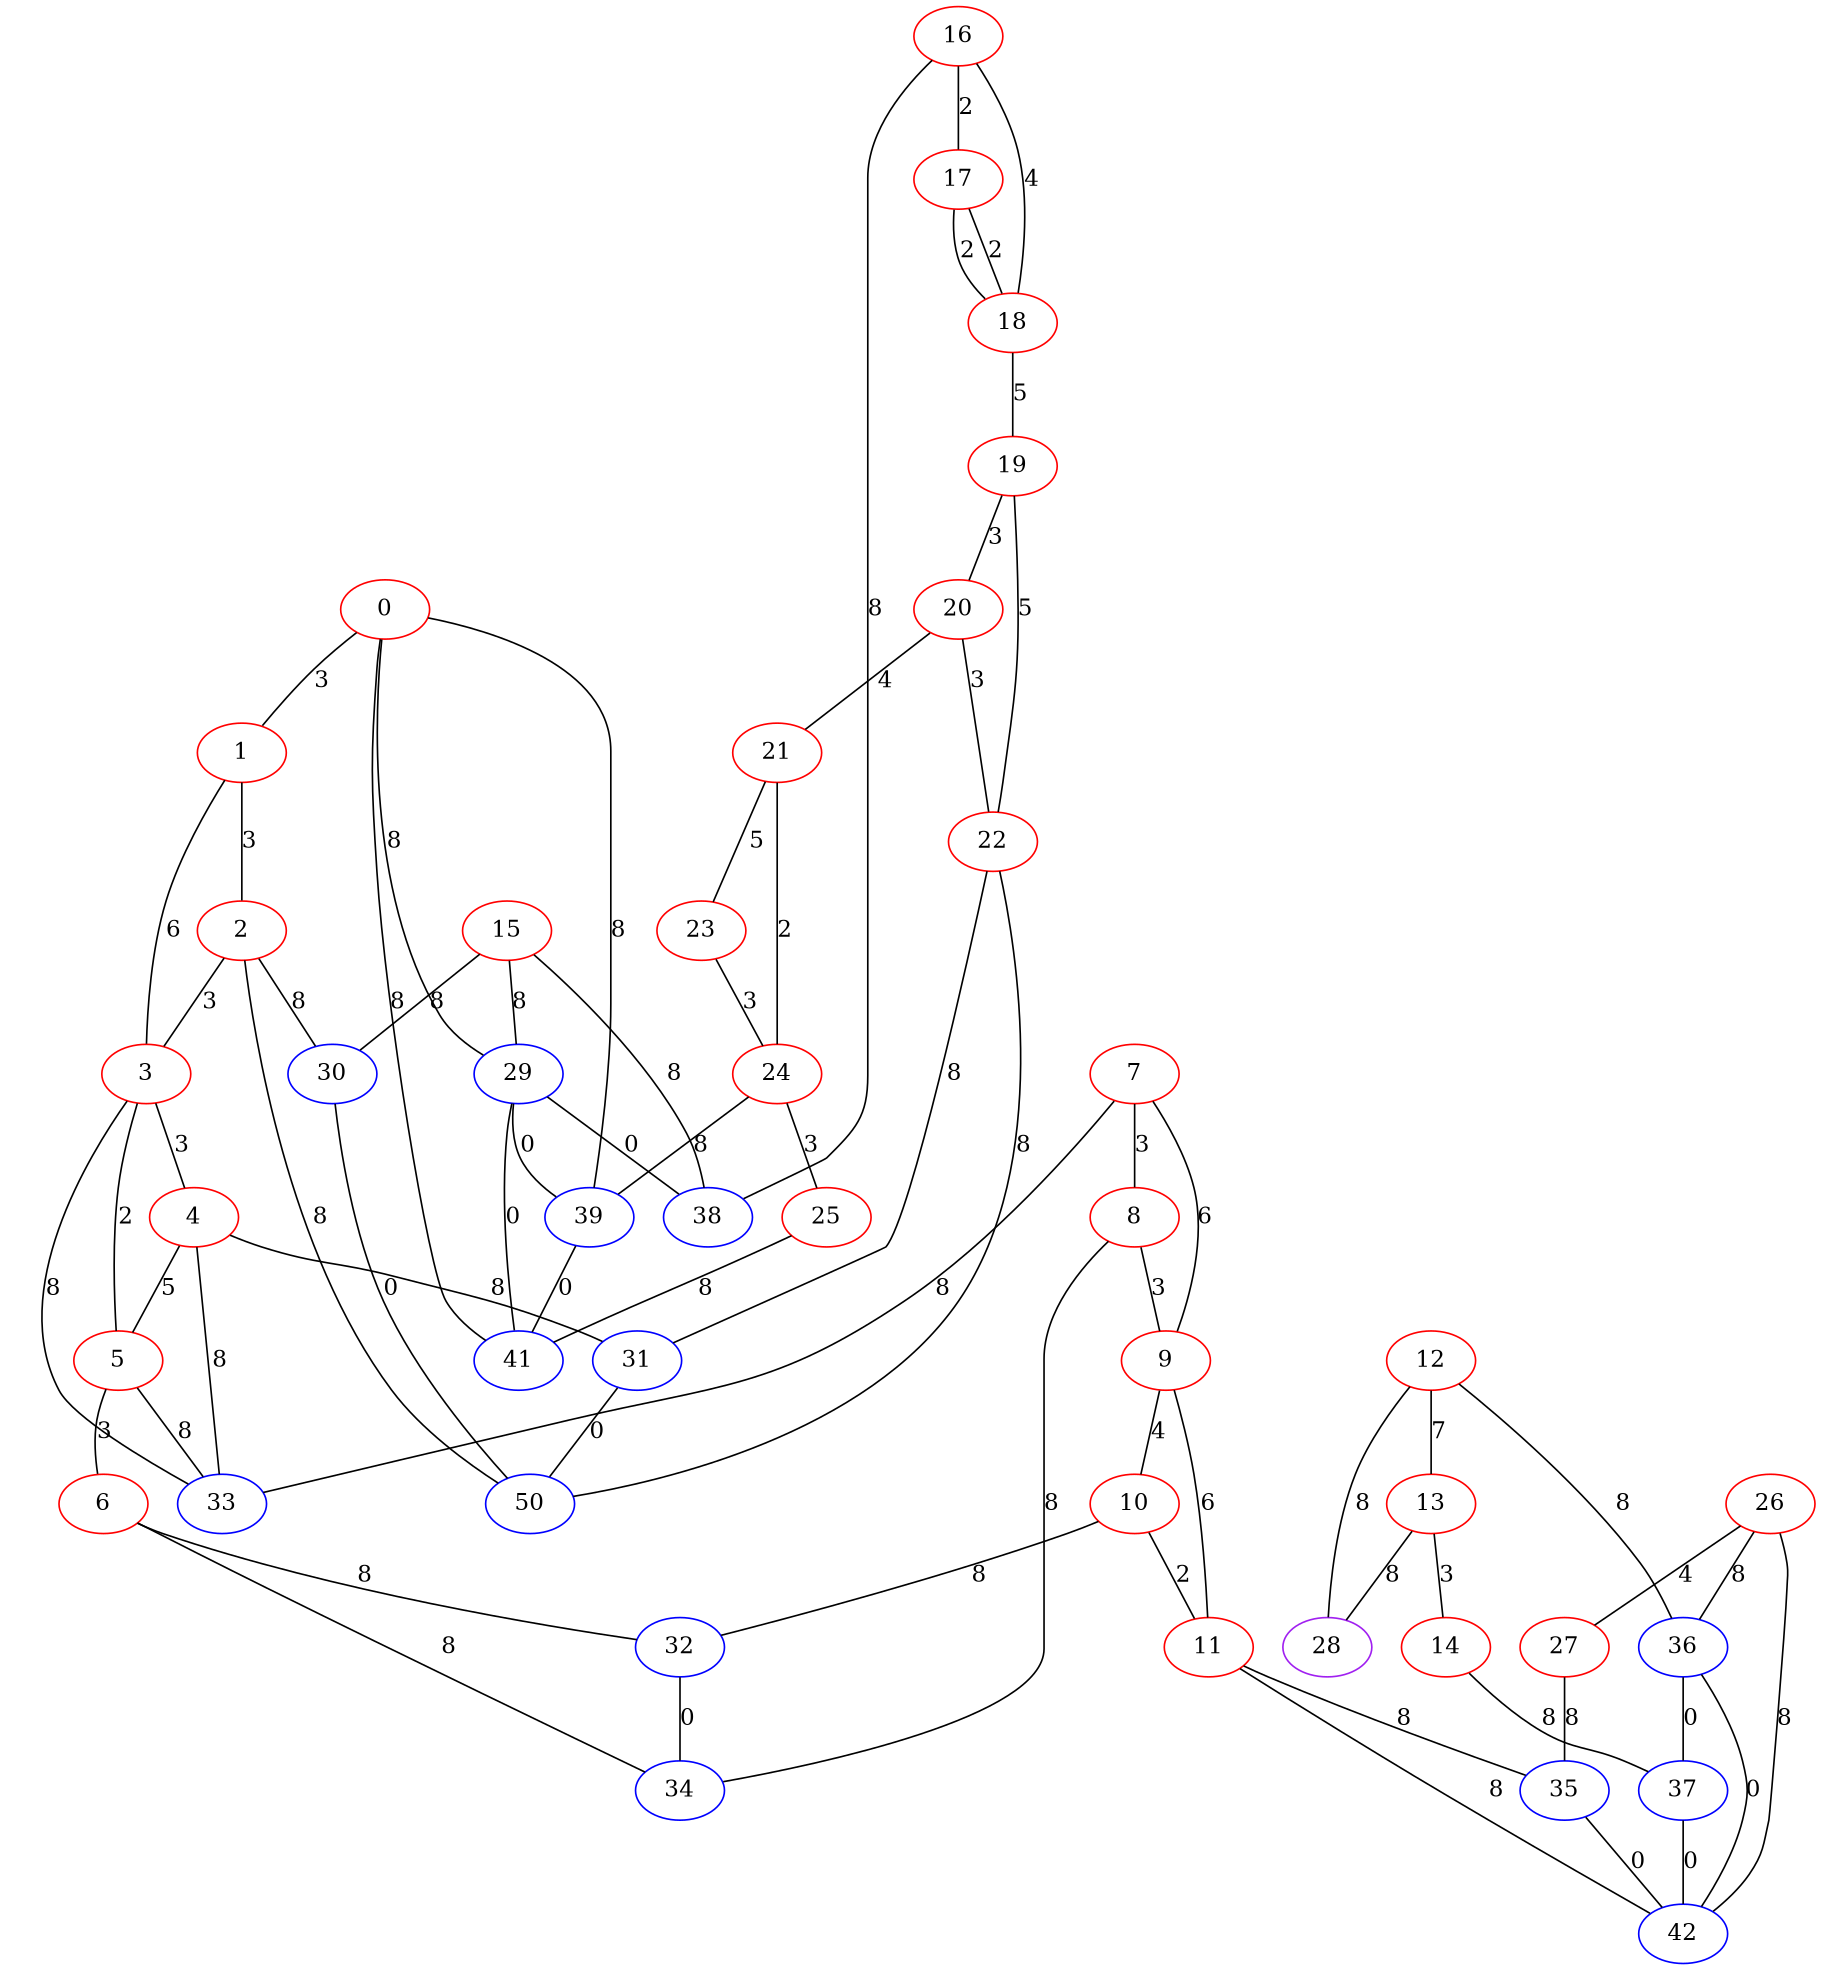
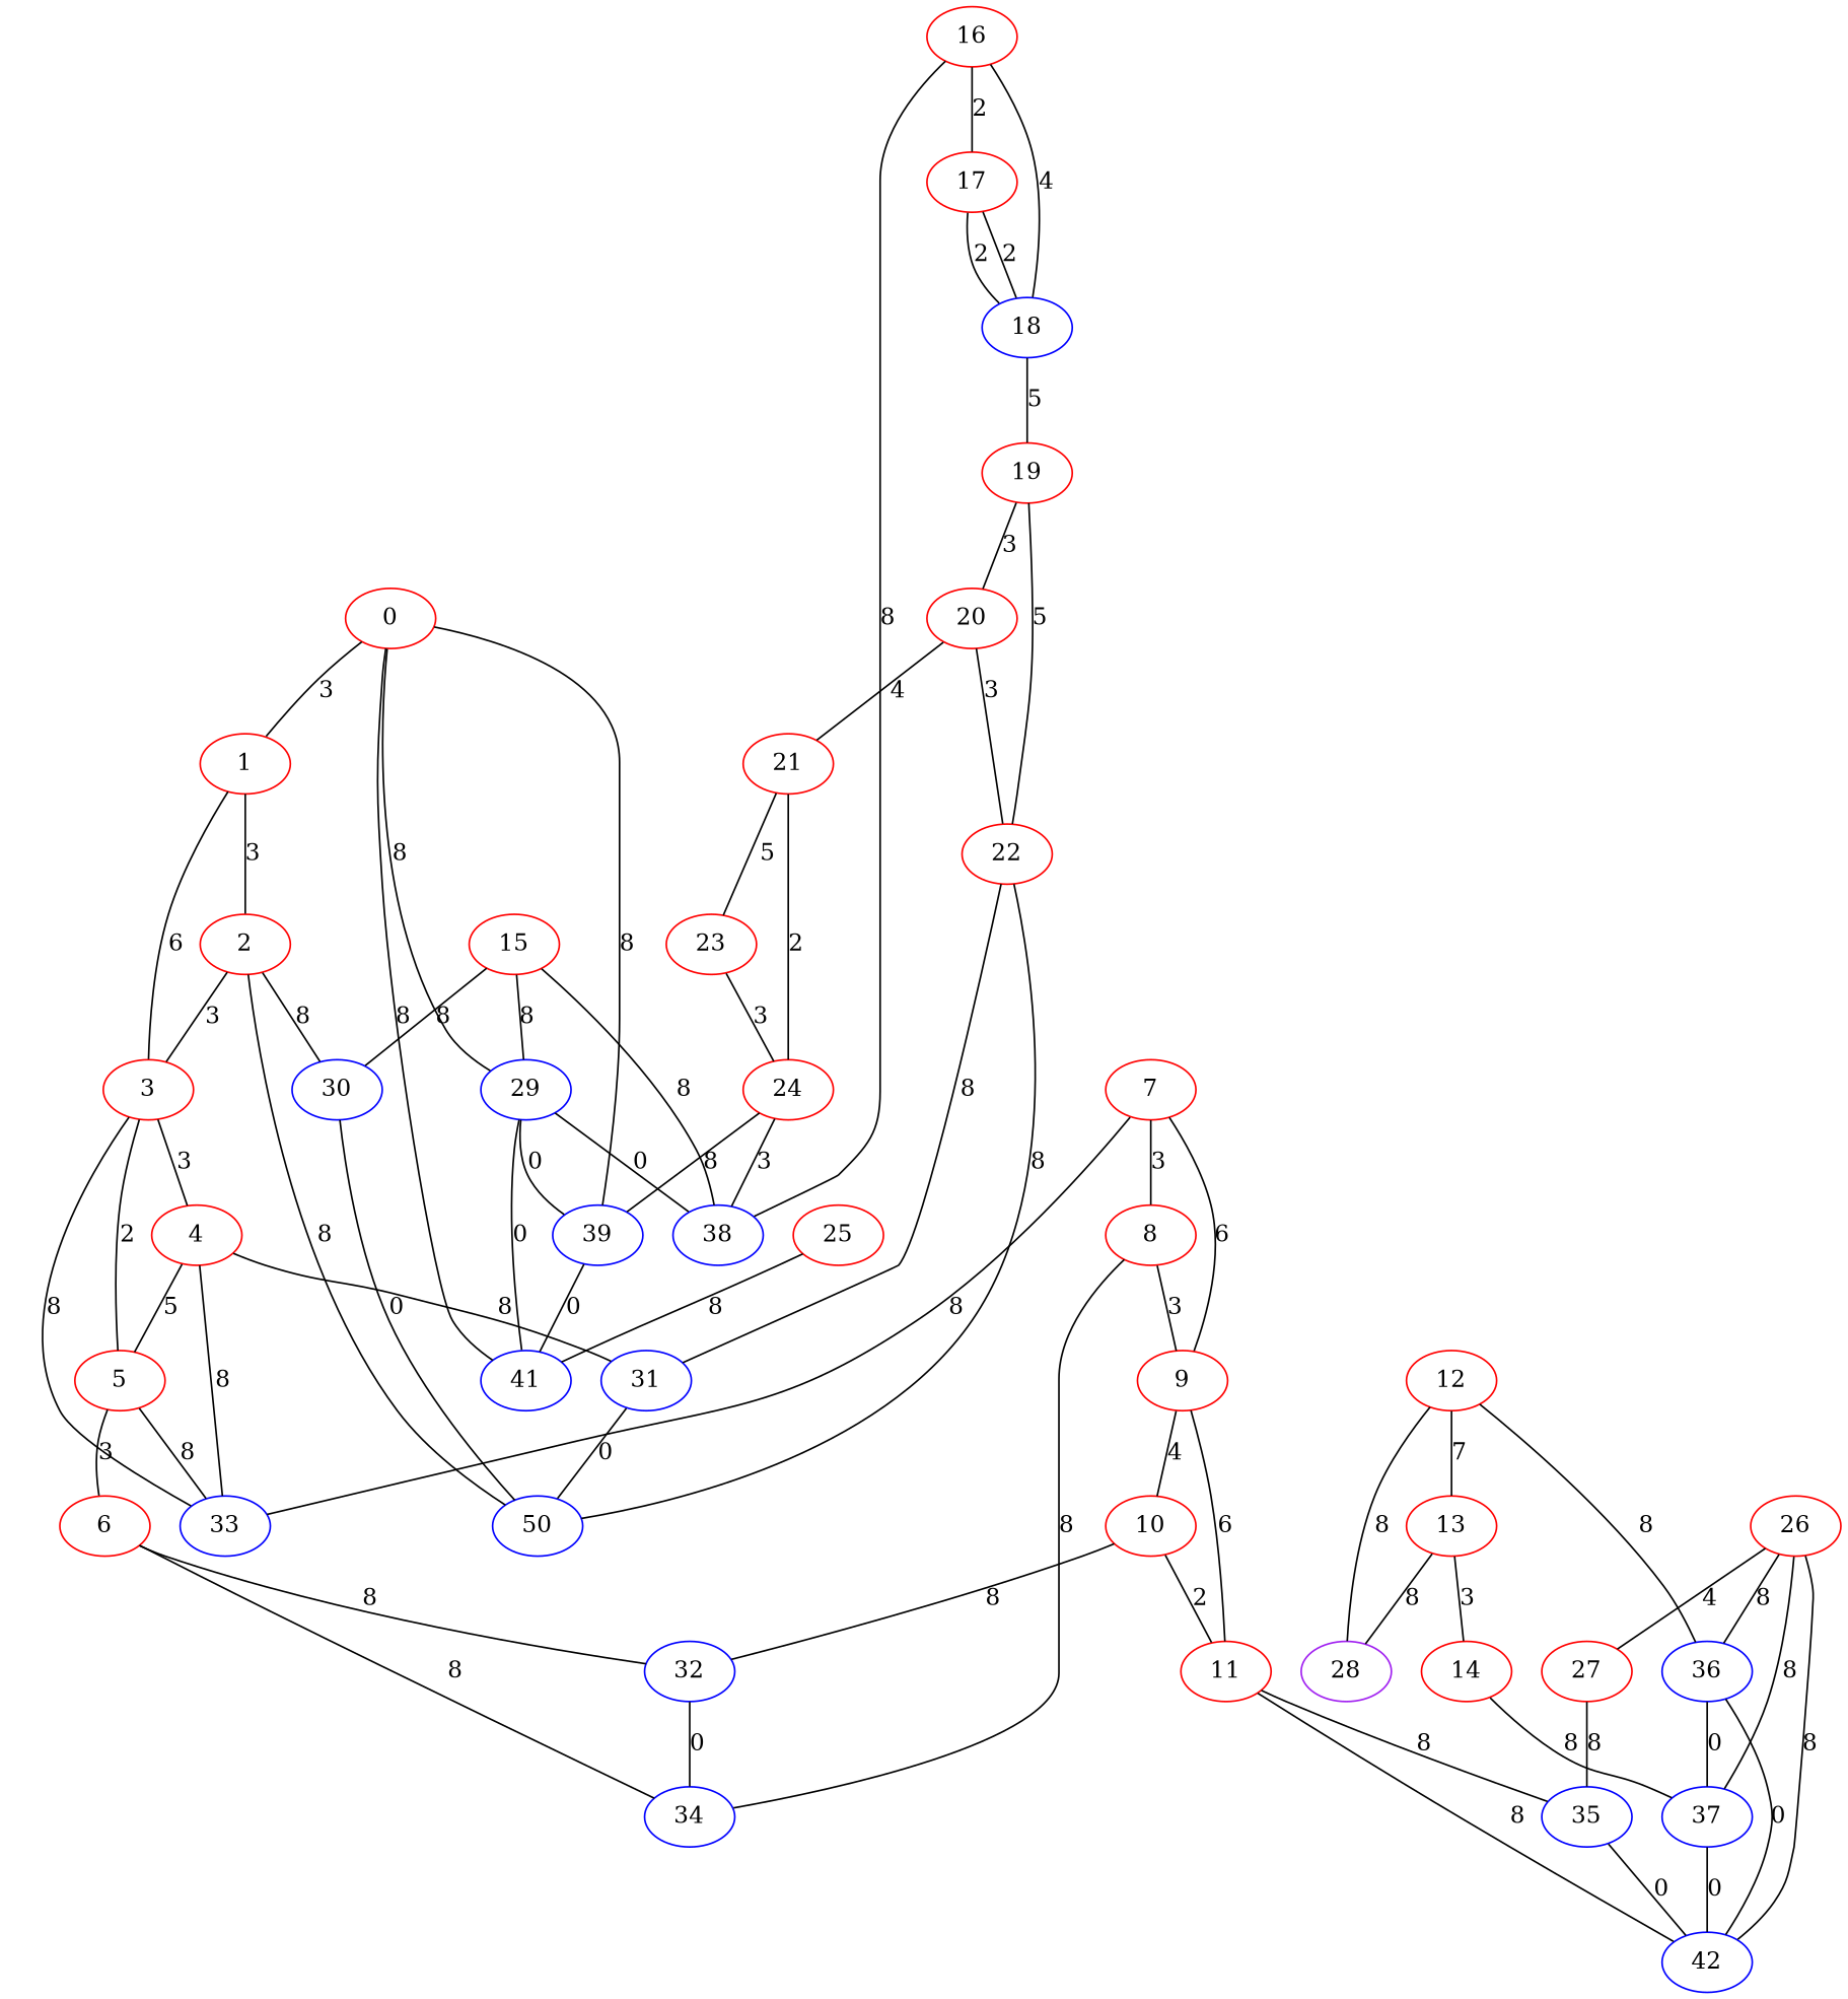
  graph {
    node [color=red weight=1]
    0
    1
    29 [color=blue weight=3]
    39 [color=blue weight=3]
    41 [color=blue weight=3]
    2
    3
    38 [color=blue weight=3]
    30 [color=blue weight=3]
    n10 [color=blue label=50 weight=3]
    4
    5
    33 [color=blue weight=3]
    31 [color=blue weight=3]
    6
    32 [color=blue weight=3]
    34 [color=blue weight=3]
    7
    8
    9
    10
    11
    35 [color=blue weight=3]
    42 [color=blue weight=3]
    12
    13
    28 [color=purple weight=4]
    36 [color=blue weight=3]
    14
    37 [color=blue weight=3]
    15
    16
    17
-   18
+   18 [color=blue]
    19
    20
    22
    21
    23
    24
    25
    26
    27
    0 -- 1 [label=3]
    0 -- 29 [label=8]
    0 -- 39 [label=8]
    0 -- 41 [label=8]
    1 -- 2 [label=3]
    1 -- 3 [label=6]
    29 -- 39 [label=0]
    29 -- 41 [label=0]
    29 -- 38 [label=0]
    39 -- 41 [label=0]
    2 -- 3 [label=3]
    2 -- 30 [label=8]
    2 -- n10 [label=8]
    3 -- 4 [label=3]
    3 -- 5 [label=2]
    3 -- 33 [label=8]
    30 -- n10 [label=0]
    4 -- 5 [label=5]
    4 -- 33 [label=8]
    4 -- 31 [label=8]
    5 -- 33 [label=8]
    5 -- 6 [label=3]
    31 -- n10 [label=0]
    6 -- 32 [label=8]
    6 -- 34 [label=8]
    32 -- 34 [label=0]
    7 -- 33 [label=8]
    7 -- 8 [label=3]
    7 -- 9 [label=6]
    8 -- 34 [label=8]
    8 -- 9 [label=3]
    9 -- 10 [label=4]
    9 -- 11 [label=6]
    10 -- 32 [label=8]
    10 -- 11 [label=2]
    11 -- 35 [label=8]
    11 -- 42 [label=8]
    35 -- 42 [label=0]
    12 -- 13 [label=7]
    12 -- 28 [label=8]
    12 -- 36 [label=8]
    13 -- 28 [label=8]
    13 -- 14 [label=3]
    36 -- 42 [label=0]
    36 -- 37 [label=0]
    14 -- 37 [label=8]
    37 -- 42 [label=0]
    15 -- 29 [label=8]
    15 -- 38 [label=8]
    15 -- 30 [label=8]
    16 -- 38 [label=8]
    16 -- 17 [label=2]
    16 -- 18 [label=4]
    17 -- 18 [label=2]
    17 -- 18 [label=2]
    18 -- 19 [label=5]
    19 -- 20 [label=3]
    19 -- 22 [label=5]
    20 -- 22 [label=3]
    20 -- 21 [label=4]
    22 -- n10 [label=8]
    22 -- 31 [label=8]
    21 -- 23 [label=5]
    21 -- 24 [label=2]
    23 -- 24 [label=3]
    24 -- 39 [label=8]
-   24 -- 25 [label=3]
+   24 -- 38 [label=3]
    25 -- 41 [label=8]
    26 -- 42 [label=8]
    26 -- 36 [label=8]
+   26 -- 37 [label=8]
    26 -- 27 [label=4]
    27 -- 35 [label=8]
  }
